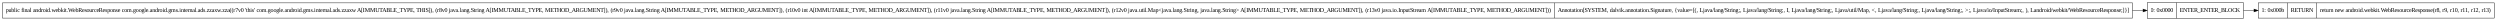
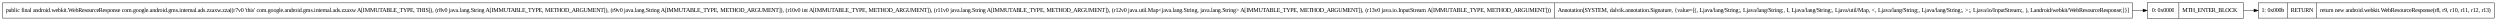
  digraph {
    rankdir=LR
    fontname="Liberation Serif"
    node [shape=record fontname="Liberation Serif"]
    edge [fontname="Liberation Serif"]
-   n1 [label="{0\:\ 0x0000|ENTER_ENTER_BLOCK\l}"]
+   n1 [label="{0\:\ 0x0000|MTH_ENTER_BLOCK\l}"]
    n2 [label="{1\:\ 0x000b|RETURN\l|return new android.webkit.WebResourceResponse(r8, r9, r10, r11, r12, r13)\l}"]
    n3 [label="{public final android.webkit.WebResourceResponse com.google.android.gms.internal.ads.zzaxw.zza((r7v0 'this' com.google.android.gms.internal.ads.zzaxw A[IMMUTABLE_TYPE, THIS]), (r8v0 java.lang.String A[IMMUTABLE_TYPE, METHOD_ARGUMENT]), (r9v0 java.lang.String A[IMMUTABLE_TYPE, METHOD_ARGUMENT]), (r10v0 int A[IMMUTABLE_TYPE, METHOD_ARGUMENT]), (r11v0 java.lang.String A[IMMUTABLE_TYPE, METHOD_ARGUMENT]), (r12v0 java.util.Map\<java.lang.String, java.lang.String\> A[IMMUTABLE_TYPE, METHOD_ARGUMENT]), (r13v0 java.io.InputStream A[IMMUTABLE_TYPE, METHOD_ARGUMENT]))  | Annotation[SYSTEM, dalvik.annotation.Signature, \{value=[(, Ljava\/lang\/String;, Ljava\/lang\/String;, I, Ljava\/lang\/String;, Ljava\/util\/Map, \<, Ljava\/lang\/String;, Ljava\/lang\/String;, \>;, Ljava\/io\/InputStream;, ), Landroid\/webkit\/WebResourceResponse;]\}]\l}"]
    n1 -> n2
    n3 -> n1
  }
